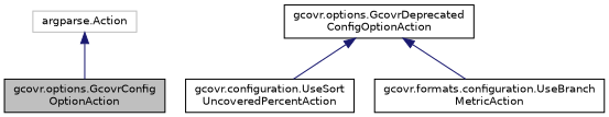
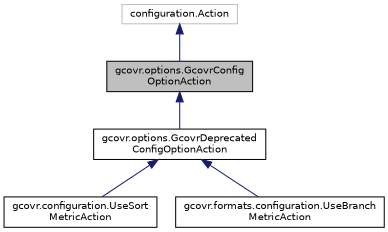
  digraph {
    rankdir=TB
    node [color=black fillcolor=white fontname=Helvetica fontsize=10 shape=record style=filled]
    edge [color=midnightblue dir=back fontname=Helvetica fontsize=10 labelfontname=Helvetica labelfontsize=10 style=solid]
    n1 [fillcolor=grey75 fontcolor=black height=0.2 label="gcovr.options.GcovrConfig\lOptionAction" width=0.4]
    n2 [height=0.2 label="gcovr.options.GcovrDeprecated\lConfigOptionAction" width=0.4]
-   n3 [height=0.2 label="gcovr.configuration.UseSort\lUncoveredPercentAction" width=0.4]
+   n3 [height=0.2 label="gcovr.configuration.UseSort\lMetricAction" width=0.4]
    n4 [height=0.2 label="gcovr.formats.configuration.UseBranch\lMetricAction" width=0.4]
-   n5 [color=grey75 height=0.2 label="argparse.Action" width=0.4]
+   n5 [color=grey75 height=0.2 label="configuration.Action" width=0.4]
+   n1 -> n2
    n2 -> n3
    n2 -> n4
    n5 -> n1
  }
